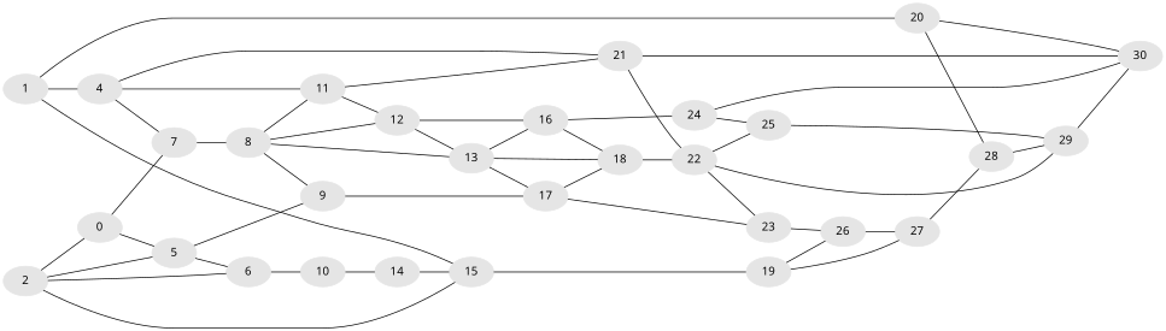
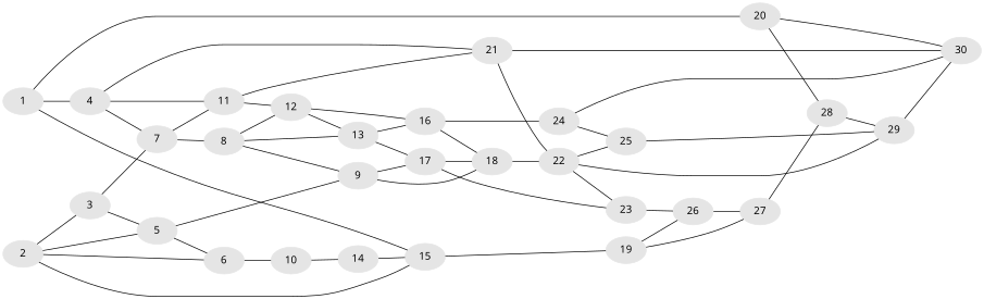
  graph {
    fontname="Noto Sans"
    rankdir=LR
    node [color=gray90 fontname="Noto Sans" style=filled]
    edge [fontname="Noto Sans" weight=1.0]
    1
    4
    15
    20
    7
    11
    21
    19
    28
    30
    2
-   3 [label=0]
+   3
    5
    6
    9
    10
    8
    12
    22
    17
    14
    13
    16
    18
    23
    24
    26
    27
    25
    29
    1 -- 4 [weight=2.0]
    1 -- 15
    1 -- 20
    4 -- 7
    4 -- 11
    4 -- 21
    15 -- 19
    20 -- 28 [weight=2.0]
    20 -- 30
-   8 -- 11
+   7 -- 11
    7 -- 8
    11 -- 21
    11 -- 12
    21 -- 30 [weight=2.0]
    21 -- 22
    19 -- 26
    19 -- 27
    28 -- 29
    2 -- 15
    2 -- 3
    2 -- 5
    2 -- 6
    3 -- 7
    3 -- 5
    5 -- 6
    5 -- 9
    6 -- 10
    9 -- 17
    10 -- 14
    8 -- 9
    8 -- 12
    8 -- 13
    12 -- 13
    12 -- 16
    22 -- 23
    22 -- 25
    22 -- 29
    17 -- 18
    17 -- 23
    14 -- 15
    13 -- 17
    13 -- 16
-   13 -- 18
+   9 -- 18
    16 -- 18
    16 -- 24
    18 -- 22
    23 -- 26
    24 -- 30
    24 -- 25
    26 -- 27
    27 -- 28
    25 -- 29
    29 -- 30
  }
